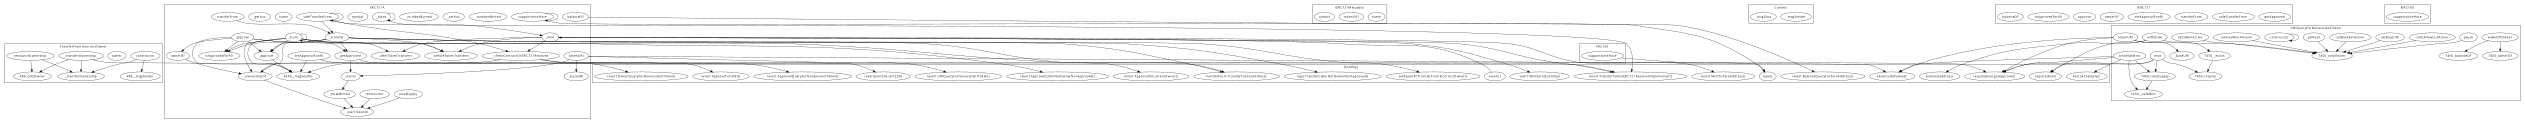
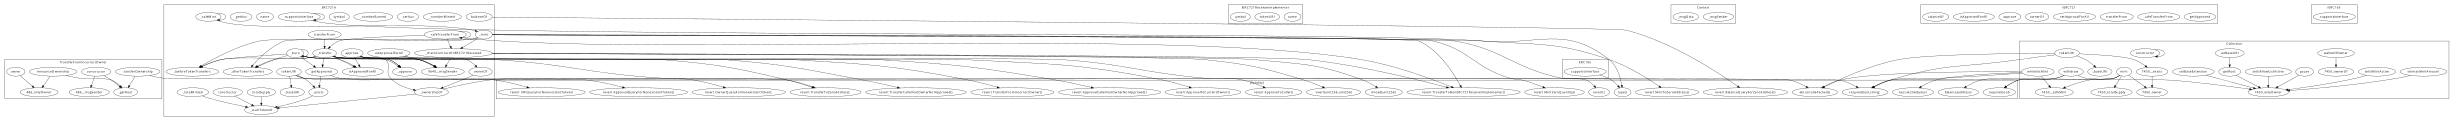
  strict digraph {
    fontname="Open Sans"
    node [fontname="Open Sans"]
    edge [fontname="Open Sans"]
    n1 [label=constructor]
-   n2 [label=_transferOwnership]
+   n2 [label=_getRoot]
    "486__msgSender"
    n4 [label=owner]
    n5 [label=transferOwnership]
    "486_onlyOwner"
    n7 [label=renounceOwnership]
    n8 [label=_mint]
    n9 [label=_checkContractOnERC721Received]
    n10 [label=_afterTokenTransfers]
    n11 [label=_beforeTokenTransfers]
    n12 [label=getApproved]
    n13 [label=_exists]
    n14 [label=setApprovalForAll]
    "9640__msgSender"
    n16 [label=transferFrom]
    n17 [label=_transfer]
-   n18 [label=_bytes]
+   n18 [label=_safeMint]
    n19 [label=_burn]
    n20 [label=_ownershipOf]
    n21 [label=_approve]
    n22 [label=isApprovedForAll]
    n23 [label=totalSupply]
    n24 [label=_startTokenId]
    n25 [label=constructor]
    n26 [label=ownerOf]
    n27 [label=_numberMinted]
    n28 [label=_setAux]
    n29 [label=_numberBurned]
    n30 [label=safeTransferFrom]
    n31 [label=symbol]
    n32 [label=_totalMinted]
    n33 [label=supportsInterface]
    n34 [label=tokenURI]
    n35 [label=_baseURI]
    n36 [label=name]
    n37 [label=approve]
    n38 [label=_getAux]
    n39 [label=balanceOf]
    n40 [label=supportsInterface]
    n41 [label=name]
    n42 [label=tokenURI]
    n43 [label=symbol]
    n44 [label=_msgSender]
    n45 [label=_msgData]
    n46 [label=getApproved]
    n47 [label=safeTransferFrom]
    n48 [label=transferFrom]
    n49 [label=setApprovalForAll]
    n50 [label=ownerOf]
    n51 [label=approve]
    n52 [label=isApprovedForAll]
    n53 [label=balanceOf]
    n54 [label=setmaxMintAmount]
    "7450_onlyOwner"
    n56 [label=setIsMintActive]
    n57 [label=walletOfOwner]
    "7450_ownerOf"
-   "7450_balanceOf"
    n60 [label=pause]
    n61 [label=setIsAllowListActive]
    n62 [label=setBaseURI]
    n63 [label=constructor]
    n64 [label=setBaseExtension]
    n65 [label=mint]
    "7450_totalSupply"
    "7450__safeMint"
-   "7450_owner" [label="7450_require"]
+   "7450_owner"
    n69 [label=_baseURI]
    n70 [label=getRoot]
    n71 [label=tokenURI]
    "7450__exists"
    n73 [label=whitelistMint]
    n74 [label=withdraw]
    n75 [label=supportsInterface]
-   "require(bool,string)" [label="require(bool,getApproved)"]
+   "require(bool,string)"
    "revert MintZeroQuantity()"
    "revert TransferToNonERC721ReceiverImplementer()"
    "revert()"
    "revert MintToZeroAddress()"
    "revert ApprovalQueryForNonexistentToken()"
    "revert ApproveToCaller()"
-   "revert TransferCallerNotOwnerNorApproved()" [label="type TransferCallerNotOwnerNorApproved()"]
-   "revert TransferToZeroAddress()" [label="transferFrom TransferToZeroAddress()"]
-   "revert TransferFromIncorrectOwner()" [label="setBaseURI TransferFromIncorrectOwner()"]
+   "revert TransferCallerNotOwnerNorApproved()"
+   "revert TransferToZeroAddress()"
+   "revert TransferFromIncorrectOwner()"
    "revert OwnerQueryForNonexistentToken()"
    "type()"
    "revert(uint256,uint256)"
+   "mload(uint256)"
    "abi.encodePacked()"
    "revert URIQueryForNonexistentToken()"
    "revert ApprovalCallerNotOwnerNorApproved()"
    "revert ApprovalToCurrentOwner()"
    "revert BalanceQueryForZeroAddress()"
    "require(bool)"
    "keccak256(bytes)"
    "balance(address)"
    subgraph cluster_1 {
      label=TransferFromIncorrectOwner
      n1
      n2
      "486__msgSender"
      n4
      n5
      "486_onlyOwner"
      n7
    }
    subgraph cluster_2 {
      label=ERC721A
      n8
      n9
      n10
      n11
      n12
      n13
      n14
      "9640__msgSender"
      n16
      n17
      n18
      n19
      n20
      n21
      n22
      n23
      n24
      n25
      n26
      n27
      n28
      n29
      n30
      n31
      n32
      n33
      n34
      n35
      n36
      n37
      n38
      n39
    }
    subgraph cluster_3 {
      label=ERC165
      n40
    }
    subgraph cluster_4 {
-     label=IERC721Metadata
+     label=IERC721ReceiverImplementer
      n41
      n42
      n43
    }
    subgraph cluster_5 {
      label=Context
      n44
      n45
    }
    subgraph cluster_6 {
      label=IERC721
      n46
      n47
      n48
      n49
      n50
      n51
      n52
      n53
    }
    subgraph cluster_7 {
-     label=URIQueryForNonexistentToken
+     label=Collection
      n54
      "7450_onlyOwner"
      n56
      n57
      "7450_ownerOf"
-     "7450_balanceOf"
      n60
      n61
      n62
      n63
      n64
      n65
      "7450_totalSupply"
      "7450__safeMint"
      "7450_owner"
      n69
      n70
      n71
      "7450__exists"
      n73
      n74
    }
    subgraph cluster_8 {
      label=IERC165
      n75
    }
    subgraph cluster_9 {
      label="[Solidity]"
      "require(bool,string)"
      "revert MintZeroQuantity()"
      "revert TransferToNonERC721ReceiverImplementer()"
      "revert()"
      "revert MintToZeroAddress()"
      "revert ApprovalQueryForNonexistentToken()"
      "revert ApproveToCaller()"
      "revert TransferCallerNotOwnerNorApproved()"
      "revert TransferToZeroAddress()"
      "revert TransferFromIncorrectOwner()"
      "revert OwnerQueryForNonexistentToken()"
      "type()"
      "revert(uint256,uint256)"
+     "mload(uint256)"
      "abi.encodePacked()"
      "revert URIQueryForNonexistentToken()"
      "revert ApprovalCallerNotOwnerNorApproved()"
      "revert ApprovalToCurrentOwner()"
      "revert BalanceQueryForZeroAddress()"
      "require(bool)"
      "keccak256(bytes)"
      "balance(address)"
    }
    n1 -> n2
    n1 -> "486__msgSender"
    n5 -> n2
-   n5 -> "486_onlyOwner"
+   n4 -> "486_onlyOwner"
    n5 -> "require(bool,string)"
    n7 -> n2
    n7 -> "486_onlyOwner"
    n8 -> n9
    n8 -> n10
    n8 -> n11
    n8 -> "revert MintZeroQuantity()"
    n8 -> "revert TransferToNonERC721ReceiverImplementer()"
-   "revert()" -> n8
+   n8 -> "revert()"
    n8 -> "revert MintToZeroAddress()"
    n9 -> "9640__msgSender"
    n9 -> "revert TransferToNonERC721ReceiverImplementer()"
    n9 -> "revert(uint256,uint256)"
+   n9 -> "mload(uint256)"
    n12 -> n13
    n12 -> "revert ApprovalQueryForNonexistentToken()"
-   n13 -> n32
+   n13 -> n24
    n14 -> "9640__msgSender"
    n14 -> "revert ApproveToCaller()"
    n16 -> n17
+   n17 -> n10
    n17 -> n11
    n17 -> n12
-   n21 -> "9640__msgSender"
+   n17 -> "9640__msgSender"
    n17 -> n20
    n17 -> n21
    n17 -> n22
    n17 -> "revert TransferCallerNotOwnerNorApproved()"
    n17 -> "revert TransferToZeroAddress()"
    n17 -> "revert TransferFromIncorrectOwner()"
    n18 -> n8
    n18 -> n18
    n19 -> n10
    n19 -> n11
    n19 -> n12
    n19 -> "9640__msgSender"
    n19 -> n19
-   n19 -> n20
    n19 -> n21
    n19 -> n22
    n19 -> "revert TransferToZeroAddress()"
    n20 -> n24
    n20 -> "revert OwnerQueryForNonexistentToken()"
    n23 -> n24
    n25 -> n24
    n26 -> n20
    n30 -> n9
    n30 -> n17
    n30 -> n30
    n30 -> "revert TransferToNonERC721ReceiverImplementer()"
    n32 -> n24
    n33 -> n33
    n33 -> "type()"
    n34 -> n13
    n34 -> n35
    n34 -> "abi.encodePacked()"
    n34 -> "revert URIQueryForNonexistentToken()"
    n37 -> "9640__msgSender"
    n37 -> n21
    n37 -> n22
    n37 -> n26
    n37 -> "revert ApprovalCallerNotOwnerNorApproved()"
    n37 -> "revert ApprovalToCurrentOwner()"
    n39 -> "revert BalanceQueryForZeroAddress()"
    n40 -> "type()"
    n54 -> "7450_onlyOwner"
    n56 -> "7450_onlyOwner"
    n57 -> "7450_ownerOf"
-   n57 -> "7450_balanceOf"
    n60 -> "7450_onlyOwner"
    n61 -> "7450_onlyOwner"
-   n62 -> "7450_onlyOwner"
+   n62 -> n70
    n63 -> n63
    n64 -> "7450_onlyOwner"
    n65 -> "7450_totalSupply"
-   "7450_totalSupply" -> "7450__safeMint"
+   n65 -> "7450__safeMint"
    n65 -> "7450_owner"
    n65 -> "require(bool,string)"
    n65 -> "require(bool)"
    n70 -> "7450_onlyOwner"
    n71 -> n69
    n71 -> "7450__exists"
    n71 -> "require(bool,string)"
    n71 -> "abi.encodePacked()"
    "7450__exists" -> "7450_owner"
-   n73 -> "7450_totalSupply"
    n73 -> "7450__safeMint"
    n73 -> "require(bool,string)"
    n73 -> "abi.encodePacked()"
    n73 -> "keccak256(bytes)"
    n74 -> "7450_onlyOwner"
    n74 -> "require(bool)"
    n74 -> "balance(address)"
  }
